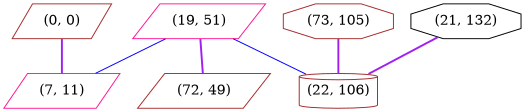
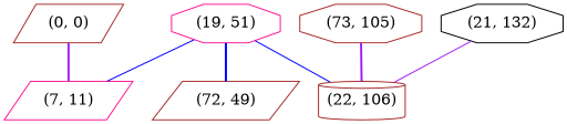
  graph {
    fontname="DejaVu Serif"
    node [color=brown fontname="DejaVu Serif" shape=parallelogram]
    edge [color=purple fontname="DejaVu Serif" style=bold weight=1]
    "(0, 0)"
    "(7, 11)" [color=deeppink]
-   "(19, 51)" [color=deeppink]
+   "(19, 51)" [color=deeppink shape=octagon]
    "(72, 49)"
    "(22, 106)" [shape=cylinder]
    "(73, 105)" [shape=octagon]
    "(21, 132)" [color=black shape=octagon]
    "(0, 0)" -- "(7, 11)" [weight=4]
    "(19, 51)" -- "(7, 11)" [color=blue style=solid]
-   "(19, 51)" -- "(72, 49)"
+   "(19, 51)" -- "(72, 49)" [color=blue]
    "(19, 51)" -- "(22, 106)" [color=blue style=solid]
    "(73, 105)" -- "(22, 106)"
-   "(21, 132)" -- "(22, 106)"
+   "(21, 132)" -- "(22, 106)" [style=solid]
  }
